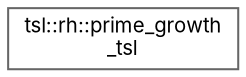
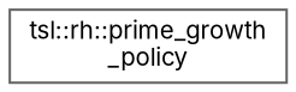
  digraph {
    rankdir=TB
    fontname=Inter
-   n1 [color=grey40 fillcolor=white fontname=Inter fontsize=10 height=0.2 label="tsl::rh::prime_growth\l_tsl" shape=box style=filled width=0.4]
+   n1 [color=grey40 fillcolor=white fontname=Inter fontsize=10 height=0.2 label="tsl::rh::prime_growth\l_policy" shape=box style=filled width=0.4]
  }
